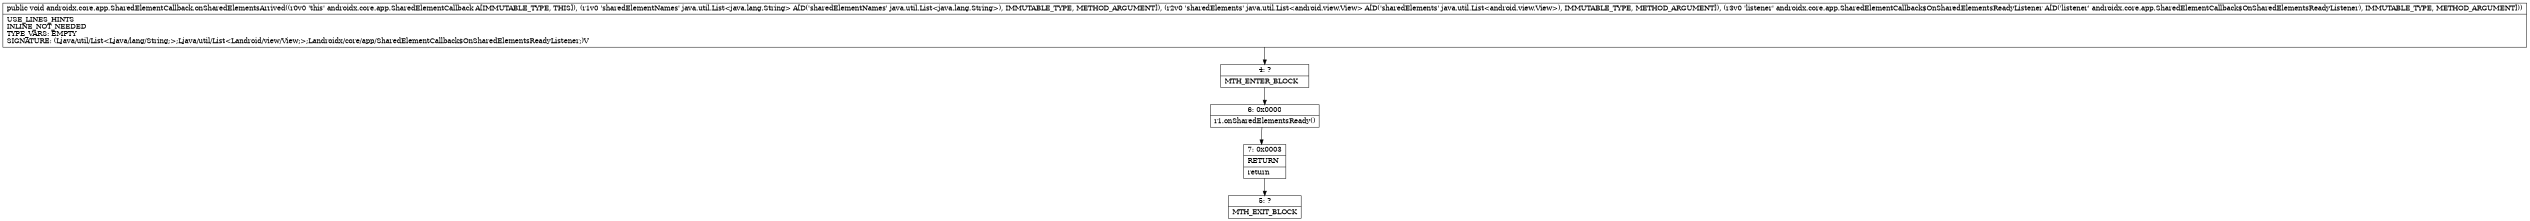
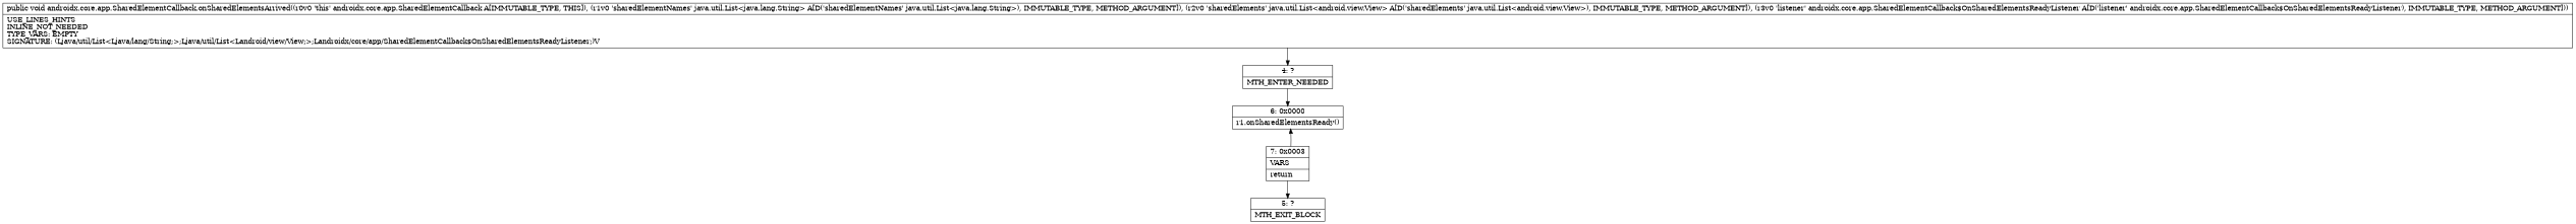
  digraph {
    node [shape=record]
-   n1 [label="{4\:\ ?|MTH_ENTER_BLOCK\l}"]
+   n1 [label="{4\:\ ?|MTH_ENTER_NEEDED\l}"]
    n2 [label="{6\:\ 0x0000|r1.onSharedElementsReady()\l}"]
-   n3 [label="{7\:\ 0x0003|RETURN\l|return\l}"]
+   n3 [label="{7\:\ 0x0003|VARS\l|return\l}"]
    n4 [label="{5\:\ ?|MTH_EXIT_BLOCK\l}"]
    n5 [label="{public void androidx.core.app.SharedElementCallback.onSharedElementsArrived((r0v0 'this' androidx.core.app.SharedElementCallback A[IMMUTABLE_TYPE, THIS]), (r1v0 'sharedElementNames' java.util.List\<java.lang.String\> A[D('sharedElementNames' java.util.List\<java.lang.String\>), IMMUTABLE_TYPE, METHOD_ARGUMENT]), (r2v0 'sharedElements' java.util.List\<android.view.View\> A[D('sharedElements' java.util.List\<android.view.View\>), IMMUTABLE_TYPE, METHOD_ARGUMENT]), (r3v0 'listener' androidx.core.app.SharedElementCallback$OnSharedElementsReadyListener A[D('listener' androidx.core.app.SharedElementCallback$OnSharedElementsReadyListener), IMMUTABLE_TYPE, METHOD_ARGUMENT]))  | USE_LINES_HINTS\lINLINE_NOT_NEEDED\lTYPE_VARS: EMPTY\lSIGNATURE: (Ljava\/util\/List\<Ljava\/lang\/String;\>;Ljava\/util\/List\<Landroid\/view\/View;\>;Landroidx\/core\/app\/SharedElementCallback$OnSharedElementsReadyListener;)V\l}"]
    n1 -> n2
-   n2 -> n3
+   n3 -> n2
    n3 -> n4
    n5 -> n1
  }
